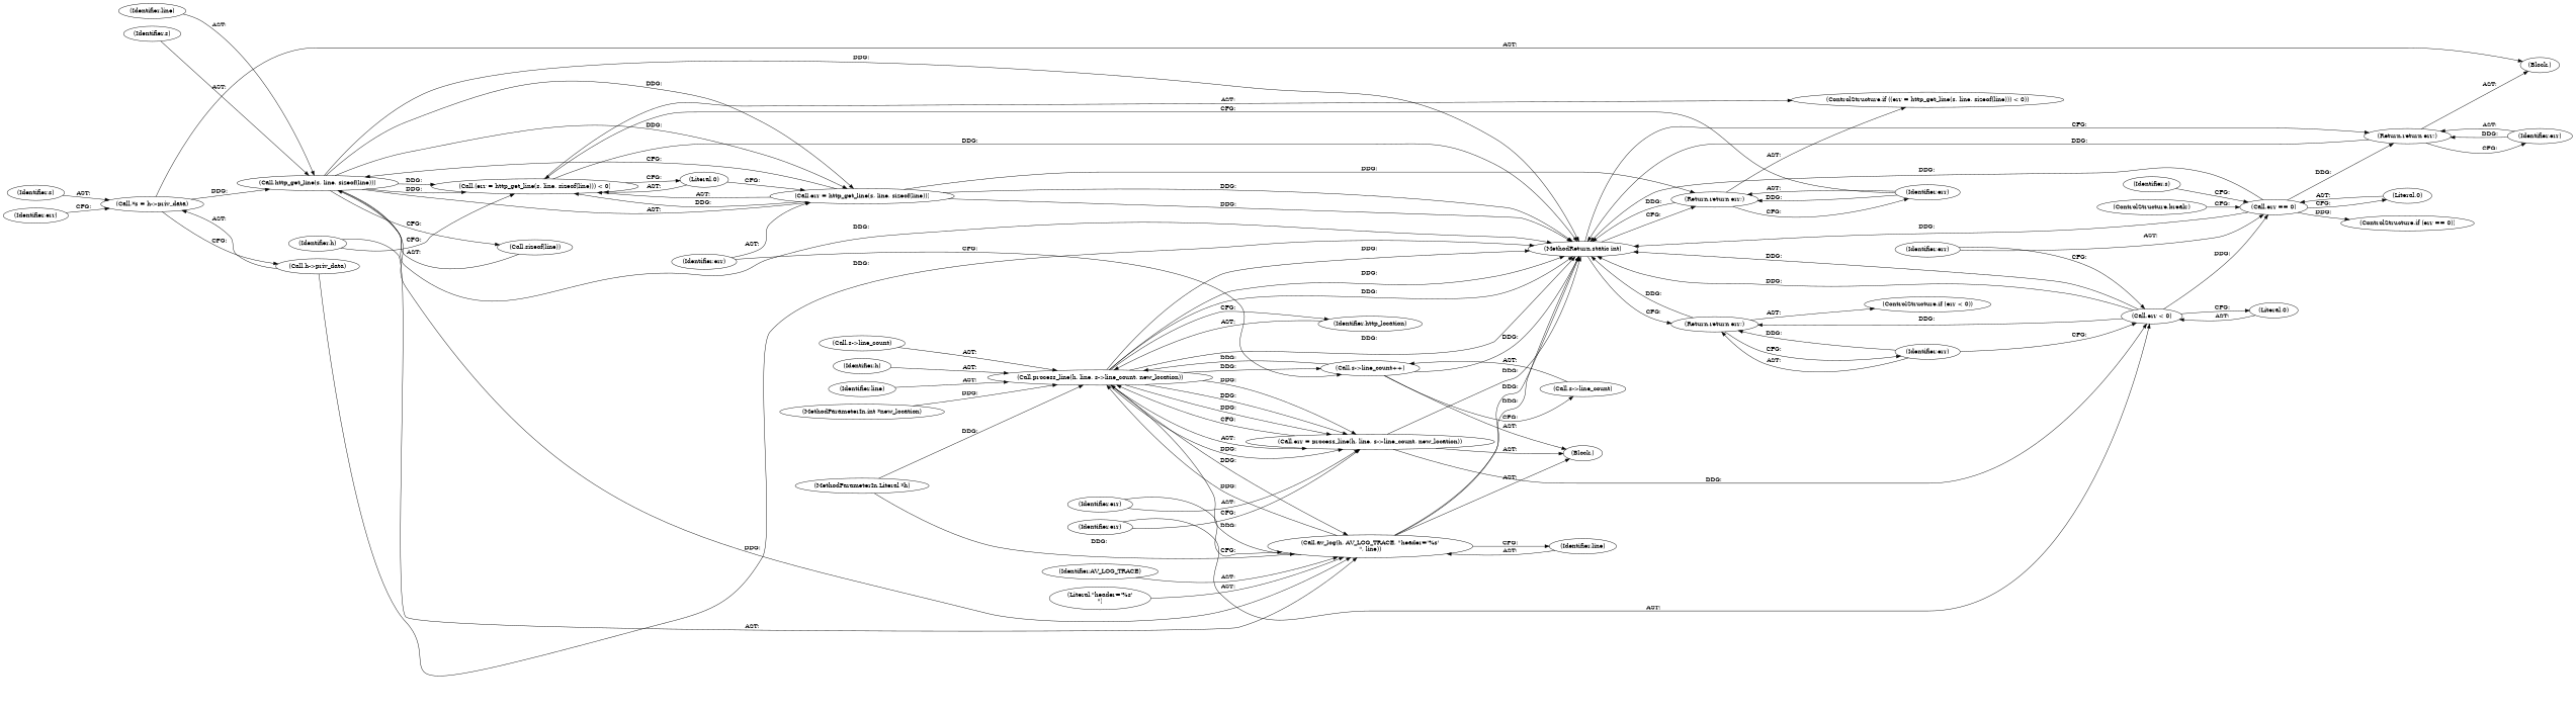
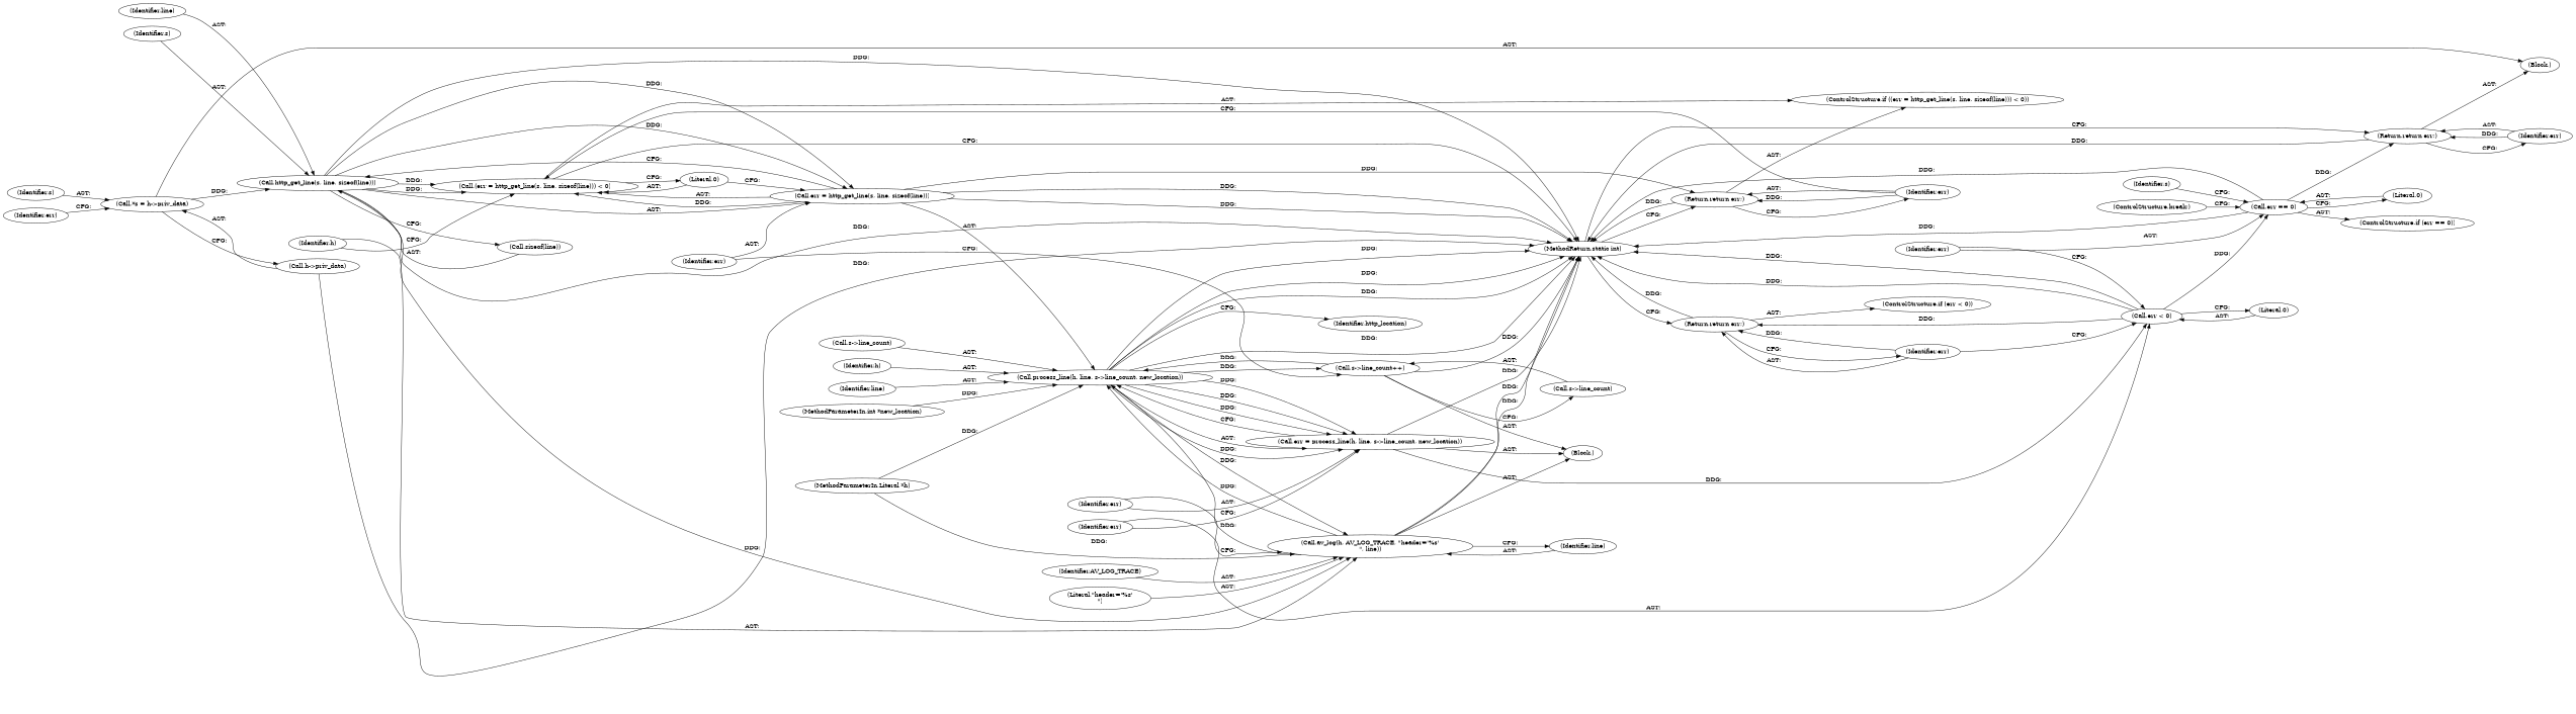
  digraph {
    rankdir=LR
    n1 [label="(Call,http_get_line(s, line, sizeof(line)))"]
    n2 [label="(Call,(err = http_get_line(s, line, sizeof(line))) < 0)"]
    n3 [label="(Call,err = http_get_line(s, line, sizeof(line)))"]
    n4 [label="(Call,av_log(h, AV_LOG_TRACE, \"header='%s'\n\", line))"]
    n5 [label="(Call,sizeof(line))"]
    n6 [label="(MethodReturn,static int)"]
    n7 [label="(ControlStructure,if ((err = http_get_line(s, line, sizeof(line))) < 0))"]
    n8 [label="(Literal,0)"]
    n9 [label="(Return,return err;)"]
    n10 [label="(Call,process_line(h, line, s->line_count, new_location))"]
    n11 [label="(Block,)"]
    n12 [label="(Identifier,line)"]
    n13 [label="(Return,return err;)"]
    n14 [label="(Return,return err;)"]
    n15 [label="(Call,*s = h->priv_data)"]
    n16 [label="(Call,h->priv_data)"]
    n17 [label="(Block,)"]
    n18 [label="(Identifier,err)"]
    n19 [label="(Call,err = process_line(h, line, s->line_count, new_location))"]
    n20 [label="(Call,s->line_count++)"]
    n21 [label="(Identifier,http_location)"]
    n22 [label="(Call,err < 0)"]
    n23 [label="(Call,s->line_count)"]
    n24 [label="(Call,err == 0)"]
    n25 [label="(Literal,0)"]
    n26 [label="(ControlStructure,if (err < 0))"]
    n27 [label="(Identifier,err)"]
    n28 [label="(Literal,0)"]
    n29 [label="(ControlStructure,if (err == 0))"]
    n30 [label="(Identifier,err)"]
    n31 [label="(Identifier,err)"]
    n32 [label="(ControlStructure,break;)"]
    n33 [label="(Literal,\"header='%s'\n\")"]
    n34 [label="(Identifier,s)"]
    n35 [label="(MethodParameterIn,Literal *h)"]
    n36 [label="(Identifier,h)"]
    n37 [label="(Identifier,err)"]
    n38 [label="(Identifier,err)"]
    n39 [label="(Identifier,line)"]
    n40 [label="(Identifier,err)"]
    n41 [label="(Identifier,s)"]
    n42 [label="(MethodParameterIn,int *new_location)"]
    n43 [label="(Call,s->line_count)"]
    n44 [label="(Identifier,s)"]
    n45 [label="(Identifier,h)"]
    n46 [label="(Identifier,err)"]
    n47 [label="(Identifier,line)"]
    n48 [label="(Identifier,AV_LOG_TRACE)"]
    n1 -> n2 [label="DDG: "]
    n1 -> n2 [label="DDG: "]
    n1 -> n3 [label="AST: "]
    n1 -> n3 [label="DDG: "]
    n1 -> n3 [label="DDG: "]
    n1 -> n4 [label="DDG: "]
    n1 -> n5 [label="CFG: "]
    n1 -> n6 [label="DDG: "]
    n1 -> n6 [label="DDG: "]
-   n2 -> n6 [label="DDG: "]
+   n2 -> n6 [label="CFG: "]
    n2 -> n7 [label="AST: "]
    n2 -> n8 [label="CFG: "]
    n3 -> n1 [label="CFG: "]
    n3 -> n2 [label="AST: "]
    n3 -> n2 [label="DDG: "]
    n3 -> n6 [label="DDG: "]
    n3 -> n6 [label="DDG: "]
    n3 -> n9 [label="DDG: "]
    n4 -> n6 [label="DDG: "]
    n4 -> n6 [label="DDG: "]
    n4 -> n10 [label="DDG: "]
    n4 -> n10 [label="DDG: "]
    n4 -> n11 [label="AST: "]
    n4 -> n12 [label="CFG: "]
    n5 -> n1 [label="AST: "]
    n6 -> n9 [label="CFG: "]
    n6 -> n13 [label="CFG: "]
    n6 -> n14 [label="CFG: "]
    n8 -> n2 [label="AST: "]
    n8 -> n3 [label="CFG: "]
    n9 -> n6 [label="DDG: "]
    n9 -> n7 [label="AST: "]
    n9 -> n18 [label="CFG: "]
    n10 -> n4 [label="DDG: "]
    n10 -> n6 [label="DDG: "]
    n10 -> n6 [label="DDG: "]
    n10 -> n6 [label="DDG: "]
    n10 -> n6 [label="DDG: "]
    n10 -> n19 [label="AST: "]
    n10 -> n19 [label="DDG: "]
    n10 -> n19 [label="DDG: "]
    n10 -> n19 [label="DDG: "]
    n10 -> n19 [label="DDG: "]
    n10 -> n20 [label="DDG: "]
    n10 -> n21 [label="CFG: "]
    n12 -> n4 [label="AST: "]
    n13 -> n6 [label="DDG: "]
    n13 -> n26 [label="AST: "]
    n13 -> n27 [label="CFG: "]
    n14 -> n6 [label="DDG: "]
    n14 -> n17 [label="AST: "]
    n14 -> n30 [label="CFG: "]
    n15 -> n1 [label="DDG: "]
    n15 -> n16 [label="CFG: "]
    n15 -> n17 [label="AST: "]
    n16 -> n6 [label="DDG: "]
    n16 -> n15 [label="AST: "]
    n18 -> n2 [label="CFG: "]
    n18 -> n9 [label="AST: "]
    n18 -> n9 [label="DDG: "]
    n19 -> n6 [label="DDG: "]
    n19 -> n10 [label="CFG: "]
    n19 -> n11 [label="AST: "]
    n19 -> n22 [label="DDG: "]
    n20 -> n6 [label="DDG: "]
    n20 -> n10 [label="DDG: "]
    n20 -> n11 [label="AST: "]
    n20 -> n23 [label="CFG: "]
-   n21 -> n10 [label="AST: "]
+   n3 -> n10 [label="AST: "]
    n22 -> n6 [label="DDG: "]
    n22 -> n6 [label="DDG: "]
    n22 -> n13 [label="DDG: "]
    n22 -> n24 [label="DDG: "]
    n22 -> n25 [label="CFG: "]
    n23 -> n20 [label="AST: "]
    n24 -> n6 [label="DDG: "]
    n24 -> n6 [label="DDG: "]
    n24 -> n14 [label="DDG: "]
    n24 -> n28 [label="CFG: "]
-   n24 -> n29 [label="DDG: "]
+   n24 -> n29 [label="AST: "]
    n25 -> n22 [label="AST: "]
    n27 -> n13 [label="AST: "]
    n27 -> n13 [label="DDG: "]
    n27 -> n22 [label="CFG: "]
    n28 -> n24 [label="AST: "]
    n30 -> n14 [label="AST: "]
    n30 -> n14 [label="DDG: "]
    n31 -> n3 [label="AST: "]
    n31 -> n20 [label="CFG: "]
    n32 -> n24 [label="CFG: "]
    n33 -> n4 [label="AST: "]
    n34 -> n24 [label="CFG: "]
    n35 -> n4 [label="DDG: "]
    n35 -> n10 [label="DDG: "]
    n36 -> n2 [label="CFG: "]
    n36 -> n4 [label="AST: "]
    n37 -> n22 [label="CFG: "]
    n37 -> n24 [label="AST: "]
    n38 -> n19 [label="CFG: "]
    n38 -> n22 [label="AST: "]
    n39 -> n1 [label="AST: "]
    n40 -> n4 [label="CFG: "]
    n40 -> n19 [label="AST: "]
    n41 -> n1 [label="AST: "]
    n42 -> n10 [label="DDG: "]
    n43 -> n10 [label="AST: "]
    n44 -> n15 [label="AST: "]
    n45 -> n10 [label="AST: "]
    n46 -> n15 [label="CFG: "]
    n47 -> n10 [label="AST: "]
    n48 -> n4 [label="AST: "]
  }
